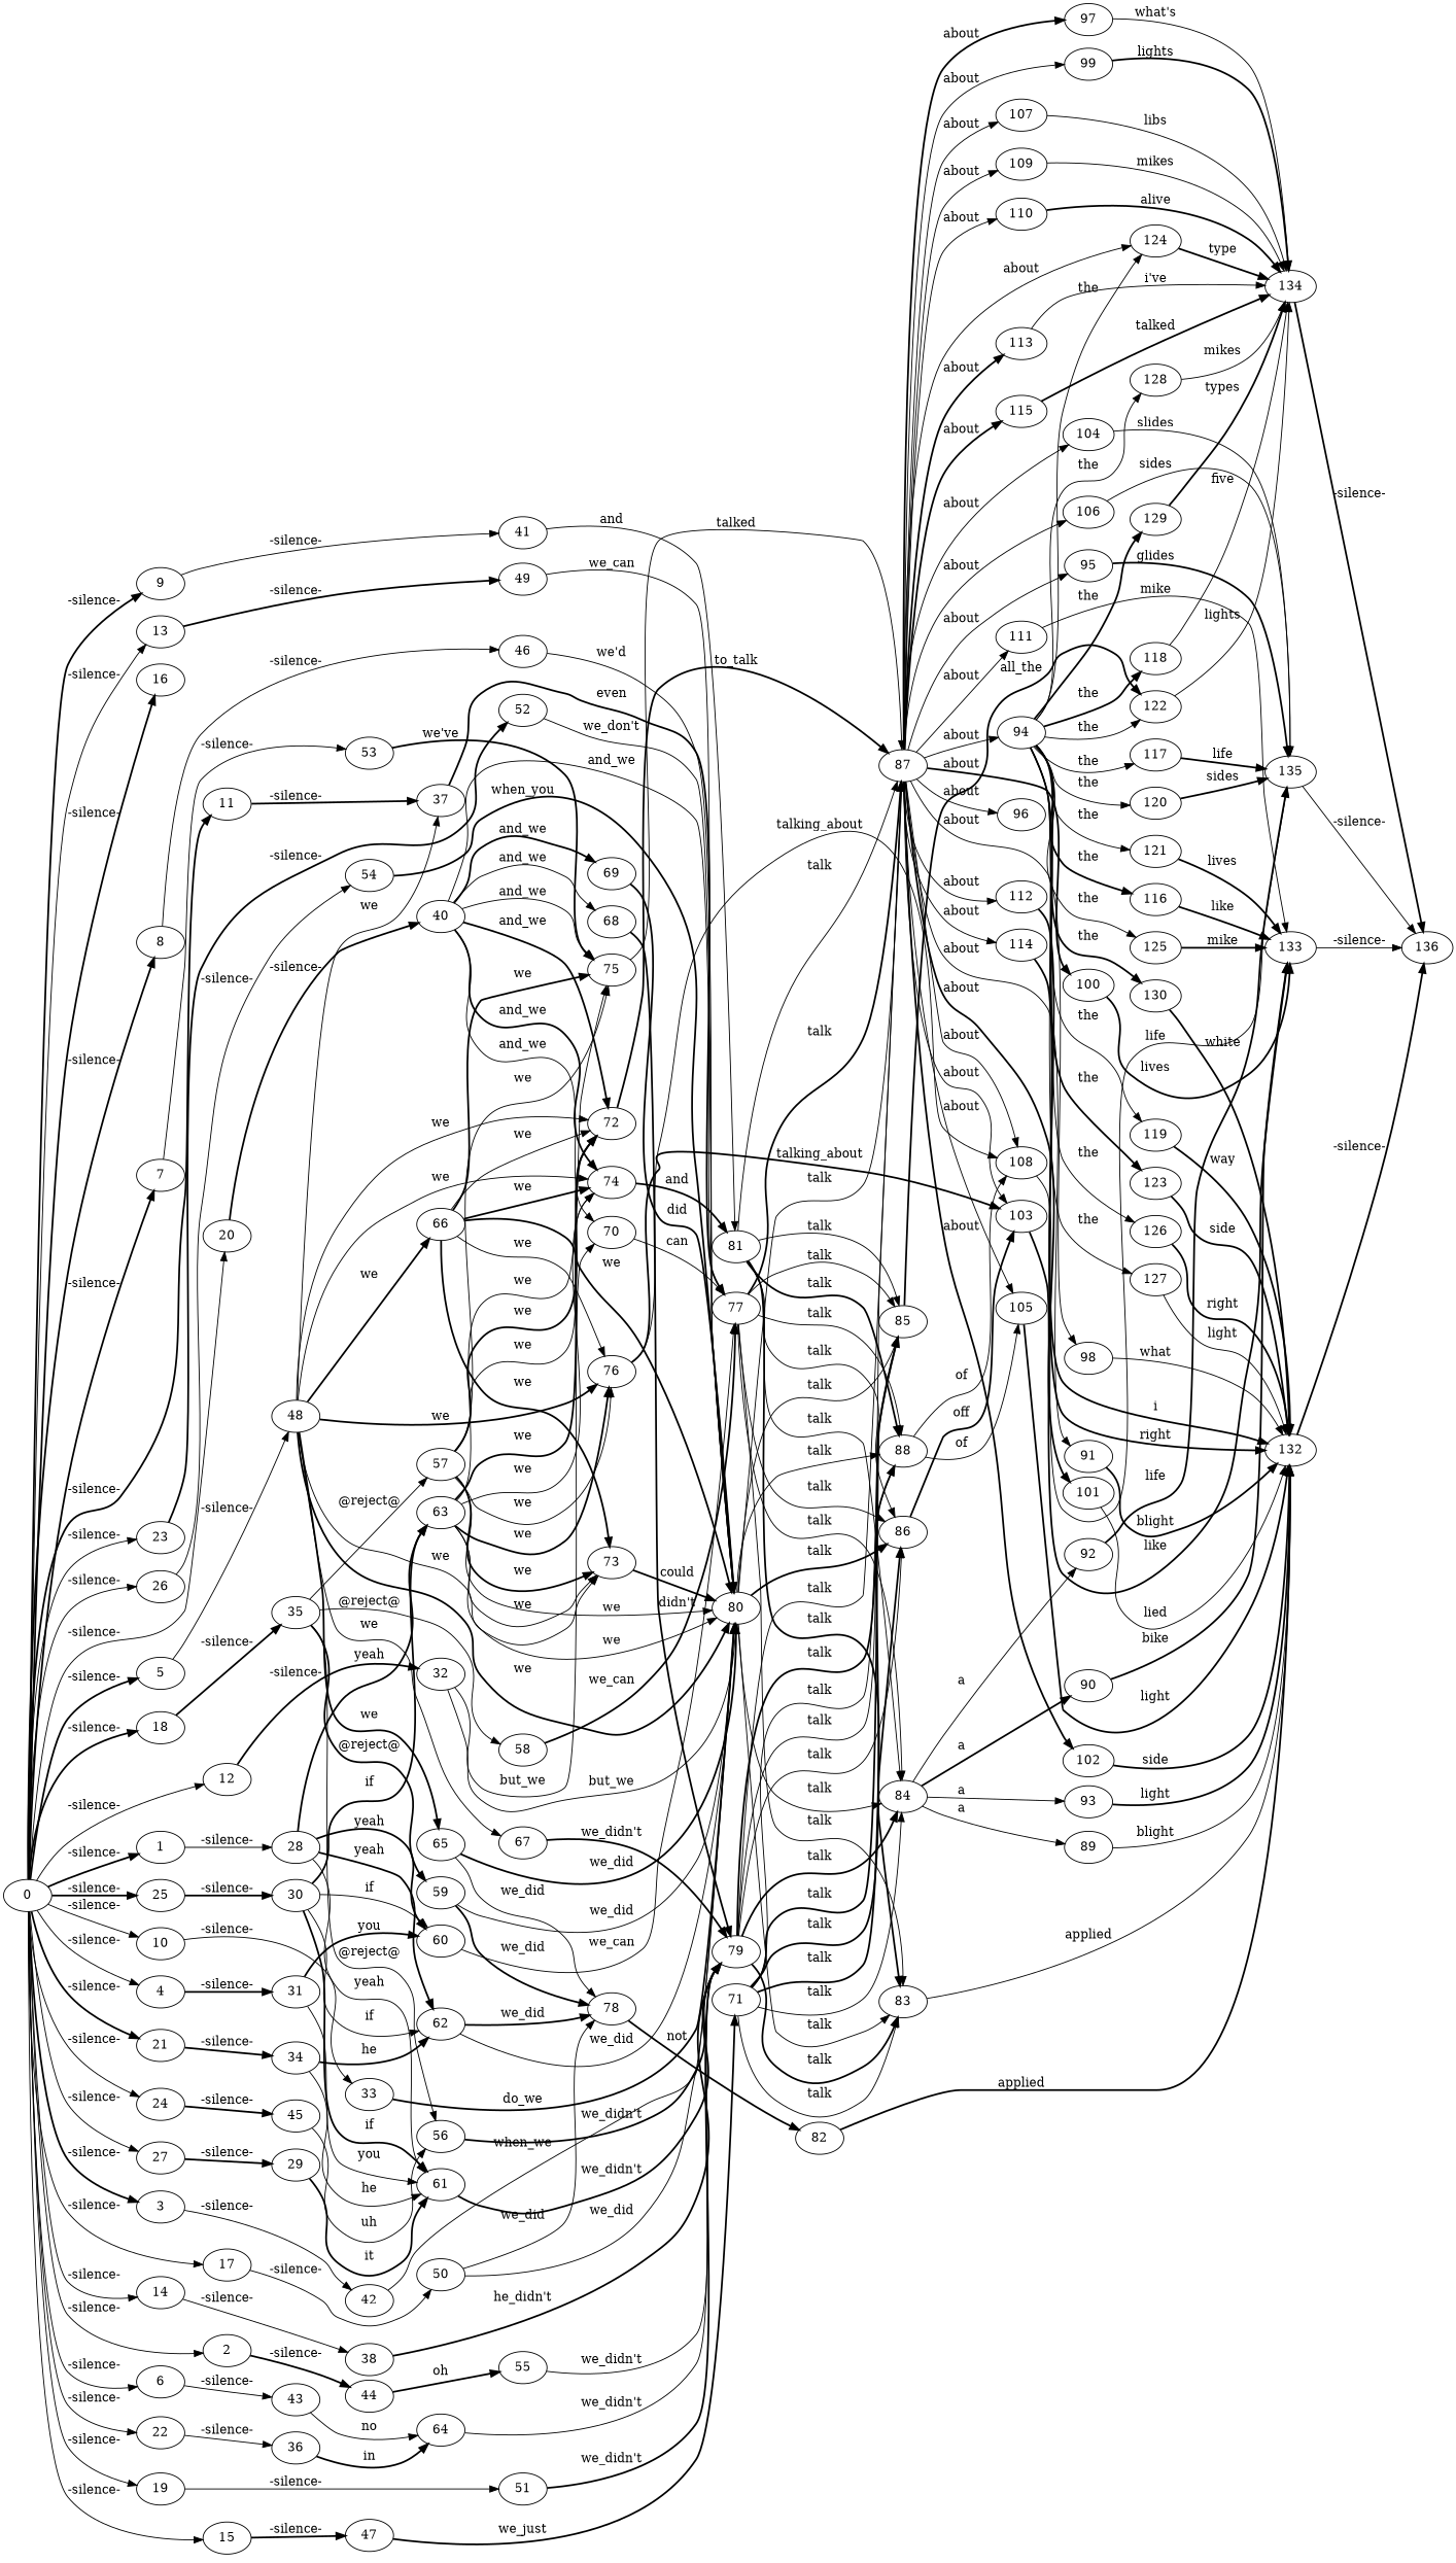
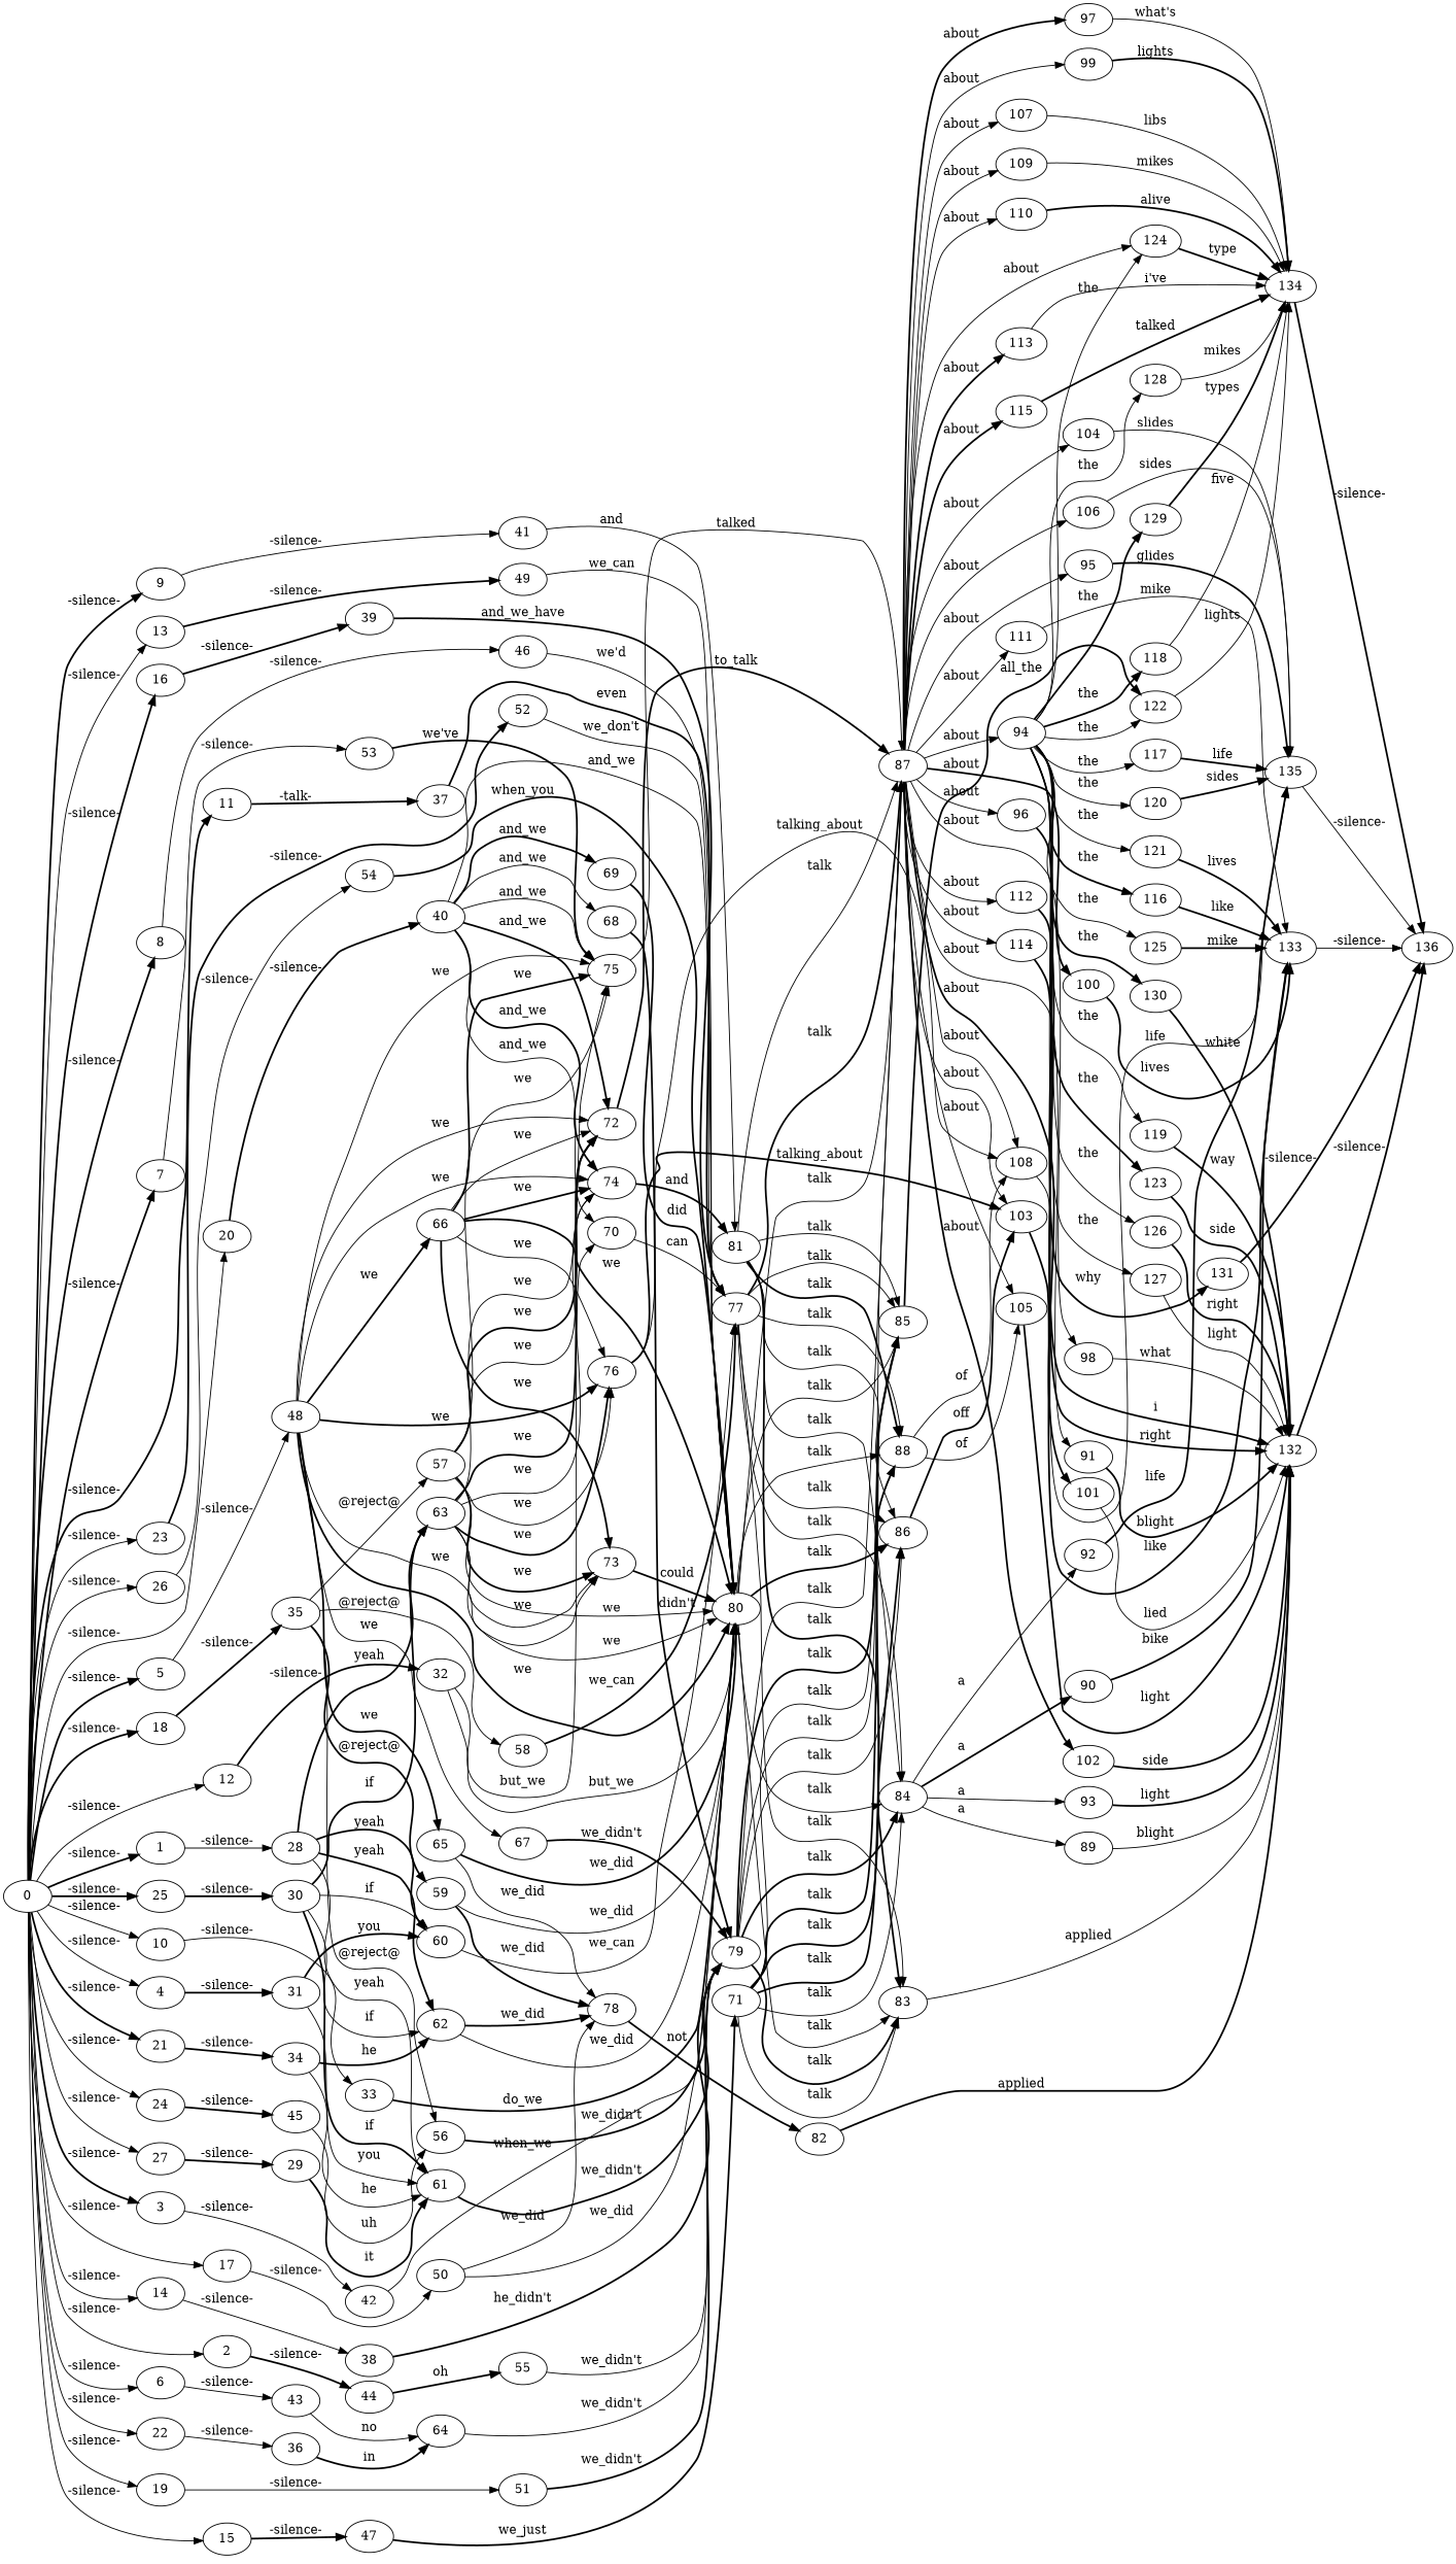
  digraph {
    rankdir=LR
    edge [style=solid]
    0
    1
    2
    3
    4
    5
    6
    7
    8
    9
    10
    11
    12
    13
    14
    15
    16
    17
    18
    19
    20
    21
    22
    23
    24
    25
    26
    27
    28
    44
    42
    31
    48
    43
    53
    46
    41
    33
    37
    32
    49
    38
    47
+   39
    50
    35
    51
    40
    34
    36
    52
    45
    30
    54
    29
    60
    61
    62
    63
    55
    80
    72
    74
    75
    65
    66
    67
    73
    76
    64
    81
    77
    70
    79
    71
    78
    56
    57
    58
    59
    68
    69
    83
    84
    85
    86
    87
    88
    103
    108
    82
    132
    89
    90
    92
    93
    122
    91
    94
    95
    96
    97
    98
    99
    100
    101
    102
    104
    105
    106
    107
    109
    110
    111
    112
    113
    114
    115
    124
    133
    135
    136
    134
    116
    117
    118
    119
    120
    121
    123
    125
    126
    127
    128
    129
    130
+   131
    0 -> 1 [label="-silence-" style=bold]
    0 -> 2 [label="-silence-"]
    0 -> 3 [label="-silence-" style=bold]
    0 -> 4 [label="-silence-"]
    0 -> 5 [label="-silence-" style=bold]
    0 -> 6 [label="-silence-"]
    0 -> 7 [label="-silence-" style=bold]
    0 -> 8 [label="-silence-" style=bold]
    0 -> 9 [label="-silence-" style=bold]
    0 -> 10 [label="-silence-"]
    0 -> 11 [label="-silence-" style=bold]
    0 -> 12 [label="-silence-"]
    0 -> 13 [label="-silence-"]
    0 -> 14 [label="-silence-"]
    0 -> 15 [label="-silence-"]
    0 -> 16 [label="-silence-" style=bold]
    0 -> 17 [label="-silence-"]
    0 -> 18 [label="-silence-" style=bold]
    0 -> 19 [label="-silence-"]
    0 -> 20 [label="-silence-"]
    0 -> 21 [label="-silence-" style=bold]
    0 -> 22 [label="-silence-"]
    0 -> 23 [label="-silence-"]
    0 -> 24 [label="-silence-"]
    0 -> 25 [label="-silence-" style=bold]
    0 -> 26 [label="-silence-"]
    0 -> 27 [label="-silence-"]
    1 -> 28 [label="-silence-"]
    2 -> 44 [label="-silence-" style=bold]
    3 -> 42 [label="-silence-"]
    4 -> 31 [label="-silence-" style=bold]
    5 -> 48 [label="-silence-"]
    6 -> 43 [label="-silence-"]
    7 -> 53 [label="-silence-"]
    8 -> 46 [label="-silence-"]
    9 -> 41 [label="-silence-"]
    10 -> 33 [label="-silence-"]
-   11 -> 37 [label="-silence-" style=bold]
+   11 -> 37 [label="-talk-" style=bold]
    12 -> 32 [label="-silence-" style=bold]
    13 -> 49 [label="-silence-" style=bold]
    14 -> 38 [label="-silence-"]
    15 -> 47 [label="-silence-" style=bold]
+   16 -> 39 [label="-silence-" style=bold]
    17 -> 50 [label="-silence-"]
    18 -> 35 [label="-silence-" style=bold]
    19 -> 51 [label="-silence-"]
    20 -> 40 [label="-silence-" style=bold]
    21 -> 34 [label="-silence-" style=bold]
    22 -> 36 [label="-silence-"]
    23 -> 52 [label="-silence-" style=bold]
    24 -> 45 [label="-silence-" style=bold]
    25 -> 30 [label="-silence-" style=bold]
    26 -> 54 [label="-silence-"]
    27 -> 29 [label="-silence-" style=bold]
    28 -> 60 [label=yeah style=bold]
    28 -> 61 [label=yeah]
    28 -> 62 [label=yeah style=bold]
    28 -> 63 [label=yeah style=bold]
    44 -> 55 [label=oh style=bold]
    42 -> 80 [label=when_we]
    31 -> 60 [label=you style=bold]
    31 -> 61 [label=you]
    48 -> 80 [label=we style=bold]
    48 -> 72 [label=we]
    48 -> 74 [label=we]
-   48 -> 37 [label=we]
+   48 -> 75 [label=we]
    48 -> 65 [label=we style=bold]
    48 -> 66 [label=we style=bold]
    48 -> 67 [label=we]
    48 -> 73 [label=we]
    48 -> 76 [label=we style=bold]
    43 -> 64 [label=no]
    53 -> 75 [label="we've" style=bold]
    46 -> 80 [label="we'd"]
    41 -> 81 [label=and]
    33 -> 80 [label=do_we style=bold]
    37 -> 77 [label=even style=bold]
    32 -> 80 [label=but_we]
    32 -> 70 [label=but_we]
    49 -> 77 [label=we_can]
    38 -> 79 [label="he_didn't" style=bold]
    47 -> 71 [label=we_just style=bold]
+   39 -> 77 [label=and_we_have style=bold]
    50 -> 80 [label=we_did]
    50 -> 78 [label=we_did]
    35 -> 56 [label="@reject@"]
    35 -> 57 [label="@reject@"]
    35 -> 58 [label="@reject@"]
    35 -> 59 [label="@reject@" style=bold]
    51 -> 79 [label="we_didn't" style=bold]
    40 -> 80 [label=and_we]
    40 -> 72 [label=and_we style=bold]
    40 -> 74 [label=and_we style=bold]
    40 -> 75 [label=and_we]
    40 -> 70 [label=and_we]
    40 -> 68 [label=and_we]
    40 -> 69 [label=and_we style=bold]
    34 -> 61 [label=he]
    34 -> 62 [label=he style=bold]
    36 -> 64 [label=in style=bold]
    52 -> 80 [label="we_don't"]
    45 -> 56 [label=uh]
    30 -> 60 [label=if]
    30 -> 61 [label=if style=bold]
    30 -> 62 [label=if]
    30 -> 63 [label=if style=bold]
    54 -> 80 [label=when_you style=bold]
    29 -> 61 [label=it style=bold]
    60 -> 77 [label=we_can]
    61 -> 79 [label="we_didn't" style=bold]
    62 -> 80 [label=we_did]
    62 -> 78 [label=we_did style=bold]
    63 -> 80 [label=we]
    63 -> 72 [label=we style=bold]
    63 -> 74 [label=we]
    63 -> 75 [label=we]
    63 -> 73 [label=we]
    63 -> 76 [label=we style=bold]
    55 -> 79 [label="we_didn't"]
    80 -> 83 [label=talk]
    80 -> 84 [label=talk]
    80 -> 85 [label=talk]
    80 -> 86 [label=talk style=bold]
    80 -> 87 [label=talk]
    80 -> 88 [label=talk]
    72 -> 87 [label=to_talk style=bold]
    74 -> 81 [label=and style=bold]
    75 -> 87 [label=talked]
    65 -> 80 [label=we_did style=bold]
    65 -> 78 [label=we_did]
    66 -> 80 [label=we style=bold]
    66 -> 72 [label=we]
    66 -> 74 [label=we style=bold]
    66 -> 75 [label=we style=bold]
    66 -> 73 [label=we style=bold]
    66 -> 76 [label=we]
    67 -> 79 [label="we_didn't" style=bold]
    73 -> 80 [label=could style=bold]
    76 -> 103 [label=talking_about style=bold]
    76 -> 108 [label=talking_about]
    64 -> 79 [label="we_didn't"]
    81 -> 83 [label=talk style=bold]
    81 -> 84 [label=talk]
    81 -> 85 [label=talk]
    81 -> 86 [label=talk]
    81 -> 87 [label=talk]
    81 -> 88 [label=talk style=bold]
    77 -> 83 [label=talk]
    77 -> 84 [label=talk]
    77 -> 85 [label=talk]
    77 -> 86 [label=talk]
    77 -> 87 [label=talk style=bold]
    77 -> 88 [label=talk]
    70 -> 77 [label=can]
    79 -> 83 [label=talk style=bold]
    79 -> 84 [label=talk style=bold]
    79 -> 85 [label=talk style=bold]
    79 -> 86 [label=talk]
    79 -> 87 [label=talk]
    79 -> 88 [label=talk]
    71 -> 83 [label=talk]
    71 -> 84 [label=talk]
    71 -> 85 [label=talk style=bold]
    71 -> 86 [label=talk style=bold]
    71 -> 87 [label=talk]
    71 -> 88 [label=talk style=bold]
    78 -> 82 [label=not style=bold]
    56 -> 79 [label="we_didn't" style=bold]
    57 -> 80 [label=we]
    57 -> 72 [label=we style=bold]
    57 -> 74 [label=we]
    57 -> 75 [label=we]
    57 -> 73 [label=we style=bold]
    57 -> 76 [label=we]
    58 -> 77 [label=we_can style=bold]
    59 -> 80 [label=we_did]
    59 -> 78 [label=we_did style=bold]
    68 -> 79 [label="didn't" style=bold]
    69 -> 80 [label=did style=bold]
    83 -> 132 [label=applied]
    84 -> 89 [label=a]
    84 -> 90 [label=a style=bold]
    84 -> 92 [label=a]
    84 -> 93 [label=a]
    85 -> 122 [label=all_the style=bold]
    86 -> 103 [label=off style=bold]
    87 -> 103 [label=about]
    87 -> 108 [label=about]
    87 -> 91 [label=about]
    87 -> 94 [label=about]
    87 -> 95 [label=about]
    87 -> 96 [label=about]
    87 -> 97 [label=about style=bold]
    87 -> 98 [label=about]
    87 -> 99 [label=about]
    87 -> 100 [label=about style=bold]
    87 -> 101 [label=about style=bold]
    87 -> 102 [label=about style=bold]
    87 -> 104 [label=about]
    87 -> 105 [label=about]
    87 -> 106 [label=about]
    87 -> 107 [label=about]
    87 -> 109 [label=about]
    87 -> 110 [label=about]
    87 -> 111 [label=about]
    87 -> 112 [label=about]
    87 -> 113 [label=about style=bold]
    87 -> 114 [label=about]
    87 -> 115 [label=about style=bold]
    87 -> 124 [label=about]
    88 -> 108 [label=of]
    88 -> 105 [label=of]
    103 -> 133 [label=like style=bold]
    108 -> 135 [label=life]
    82 -> 132 [label=applied style=bold]
    132 -> 136 [label="-silence-" style=bold]
    89 -> 132 [label=blight]
    90 -> 133 [label=bike style=bold]
    92 -> 135 [label=life style=bold]
    93 -> 132 [label=light style=bold]
    122 -> 134 [label=lights]
    91 -> 132 [label=blight style=bold]
    94 -> 122 [label=the]
    94 -> 124 [label=the]
    94 -> 116 [label=the style=bold]
    94 -> 117 [label=the]
    94 -> 118 [label=the style=bold]
    94 -> 119 [label=the]
    94 -> 120 [label=the]
    94 -> 121 [label=the]
    94 -> 123 [label=the style=bold]
    94 -> 125 [label=the]
    94 -> 126 [label=the]
    94 -> 127 [label=the]
    94 -> 128 [label=the]
    94 -> 129 [label=the style=bold]
    94 -> 130 [label=the style=bold]
    95 -> 135 [label=glides style=bold]
+   96 -> 131 [label=why style=bold]
    97 -> 134 [label="what's"]
    98 -> 132 [label=what]
    99 -> 134 [label=lights style=bold]
    100 -> 133 [label=lives style=bold]
    101 -> 132 [label=lied]
    102 -> 132 [label=side style=bold]
    104 -> 135 [label=slides]
    105 -> 132 [label=light style=bold]
    106 -> 135 [label=sides]
    107 -> 134 [label=libs]
    109 -> 134 [label=mikes]
    110 -> 134 [label=alive style=bold]
    111 -> 133 [label=mike]
    112 -> 132 [label=i style=bold]
    113 -> 134 [label="i've"]
    114 -> 132 [label=right style=bold]
    115 -> 134 [label=talked style=bold]
    124 -> 134 [label=type style=bold]
    133 -> 136 [label="-silence-"]
    135 -> 136 [label="-silence-"]
    134 -> 136 [label="-silence-" style=bold]
    116 -> 133 [label=like style=bold]
    117 -> 135 [label=life style=bold]
    118 -> 134 [label=five]
    119 -> 132 [label=way style=bold]
    120 -> 135 [label=sides style=bold]
    121 -> 133 [label=lives style=bold]
    123 -> 132 [label=side style=bold]
    125 -> 133 [label=mike style=bold]
    126 -> 132 [label=right style=bold]
    127 -> 132 [label=light]
    128 -> 134 [label=mikes]
    129 -> 134 [label=types style=bold]
    130 -> 132 [label=white style=bold]
+   131 -> 136 [label="-silence-" style=bold]
  }
